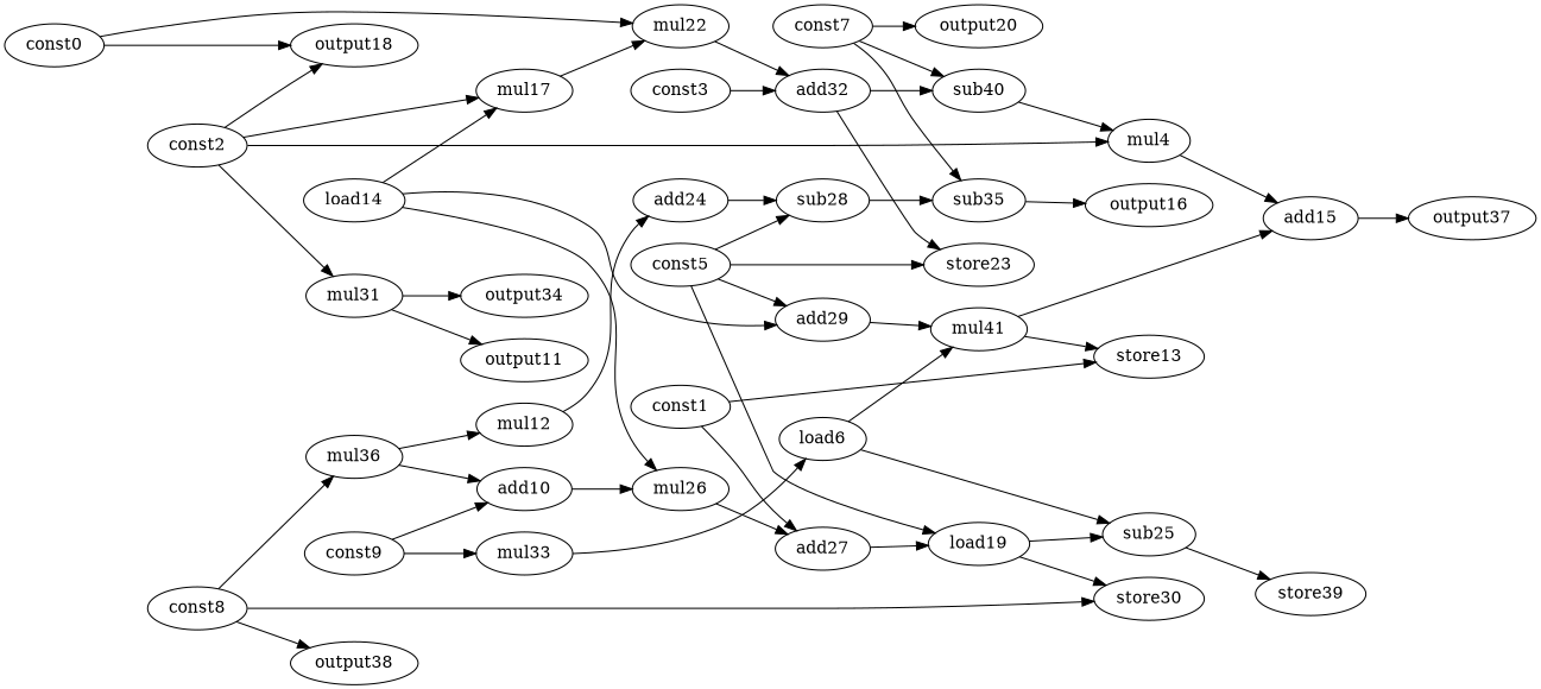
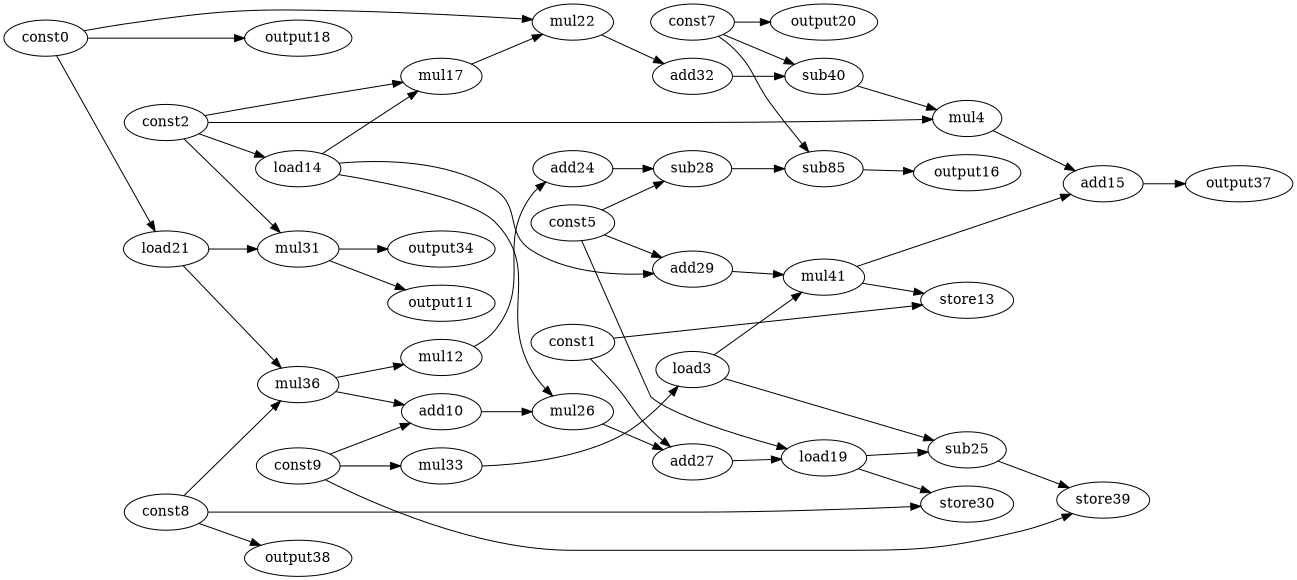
  digraph {
    rankdir=LR
    node [opcode=mul]
    edge [operand=0]
    const0 [opcode=const]
    output18 [opcode=output]
+   load21 [opcode=load]
    mul22
    mul31
    mul36
    add32 [opcode=add]
    const1 [opcode=const]
    store13 [opcode=store]
    add27 [opcode=add]
    add24 [opcode=add]
    mul12
    load19 [opcode=load]
    const2 [opcode=const]
    mul4
    load14 [opcode=load]
    mul17
    add15 [opcode=add]
    add29 [opcode=add]
    mul26
    output11 [opcode=output]
    output34 [opcode=output]
-   const3 [opcode=const]
-   store23 [opcode=store]
    sub40 [opcode=sub]
    output37 [opcode=output]
    const5 [opcode=const]
    sub28 [opcode=sub]
    sub25 [opcode=sub]
    store30 [opcode=store]
-   sub35 [opcode=sub]
+   sub35 [opcode=sub label=sub85]
    mul41
-   load6 [opcode=load]
+   load6 [opcode=load label=load3]
    store39 [opcode=store]
    const7 [opcode=const]
    output20 [opcode=output]
    output16 [opcode=output]
    const8 [opcode=const]
    output38 [opcode=output]
    add10 [opcode=add]
    const9 [opcode=const]
    mul33
    const0 -> output18
+   const0 -> load21
    const0 -> mul22
+   load21 -> mul31 [operand=1]
+   load21 -> mul36 [operand=1]
    mul22 -> add32 [operand=1]
    mul31 -> output11
    mul31 -> output34
    mul36 -> mul12 [operand=1]
    mul36 -> add10 [operand=1]
-   add32 -> store23
    add32 -> sub40
    const1 -> store13 [operand=1]
    const1 -> add27
    add27 -> load19 [operand=1]
    add24 -> sub28
    mul12 -> add24
    load19 -> sub25
    load19 -> store30 [operand=1]
    const2 -> mul31
    const2 -> mul4 [operand=1]
-   const2 -> output18
+   const2 -> load14
    const2 -> mul17
    mul4 -> add15 [operand=1]
    load14 -> mul17 [operand=1]
    load14 -> add29 [operand=1]
    load14 -> mul26 [operand=1]
    mul17 -> mul22 [operand=1]
    add15 -> output37
    add29 -> mul41
    mul26 -> add27 [operand=1]
-   const3 -> add32
    sub40 -> mul4
    const5 -> load19
    const5 -> add29
-   const5 -> store23 [operand=1]
    const5 -> sub28 [operand=1]
    sub28 -> sub35
    sub25 -> store39
    sub35 -> output16
    mul41 -> store13
    mul41 -> add15
    load6 -> sub25 [operand=1]
    load6 -> mul41 [operand=1]
    const7 -> sub40 [operand=1]
    const7 -> sub35 [operand=1]
    const7 -> output20
    const8 -> mul36
    const8 -> store30
    const8 -> output38
    add10 -> mul26
+   const9 -> store39 [operand=1]
    const9 -> add10
    const9 -> mul33
    mul33 -> load6
  }
